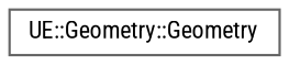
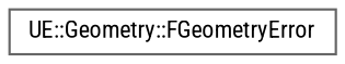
  digraph {
    rankdir=LR
    fontname="Roboto Condensed"
-   n1 [color=grey40 fillcolor=white fontname="Roboto Condensed" fontsize=10 height=0.2 label="UE::Geometry::Geometry" shape=box style=filled width=0.4]
+   n1 [color=grey40 fillcolor=white fontname="Roboto Condensed" fontsize=10 height=0.2 label="UE::Geometry::FGeometryError" shape=box style=filled width=0.4]
  }
